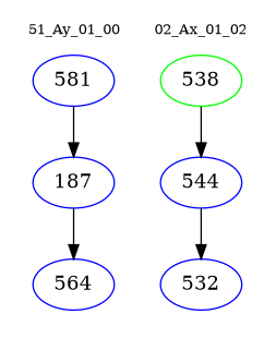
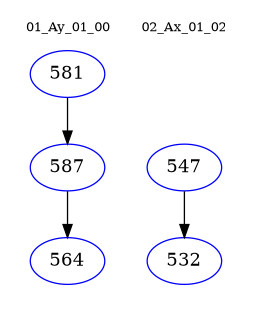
  digraph {
    node [color=blue]
    edge [color=black]
    n1 [label=581]
-   n2 [label=187]
+   n2 [label=587]
    n3 [label=564]
-   n4 [color=green label=538]
-   n5 [label=544]
+   n5 [label=547]
    n6 [label=532]
    subgraph cluster_1 {
      color=white
      fontsize=10
-     label="51_Ay_01_00"
+     label="01_Ay_01_00"
      n1
      n2
      n3
    }
    subgraph cluster_2 {
      color=white
      fontsize=10
      label="02_Ax_01_02"
-     n4
      n5
      n6
    }
    n1 -> n2
    n2 -> n3
-   n4 -> n5
    n5 -> n6
  }
